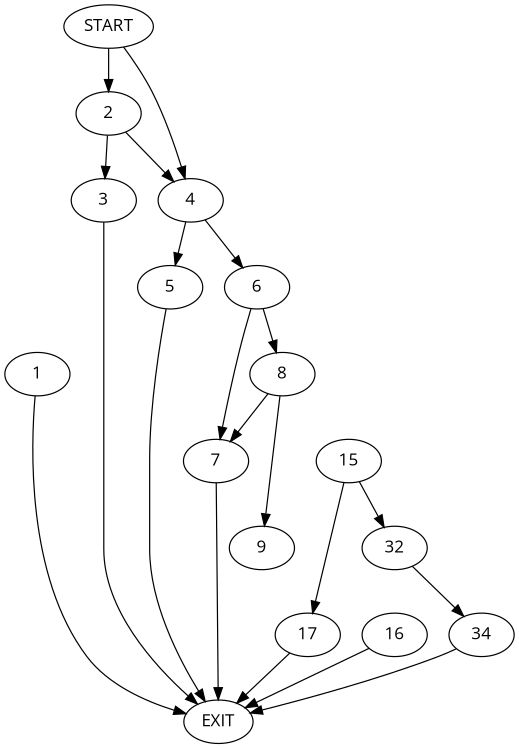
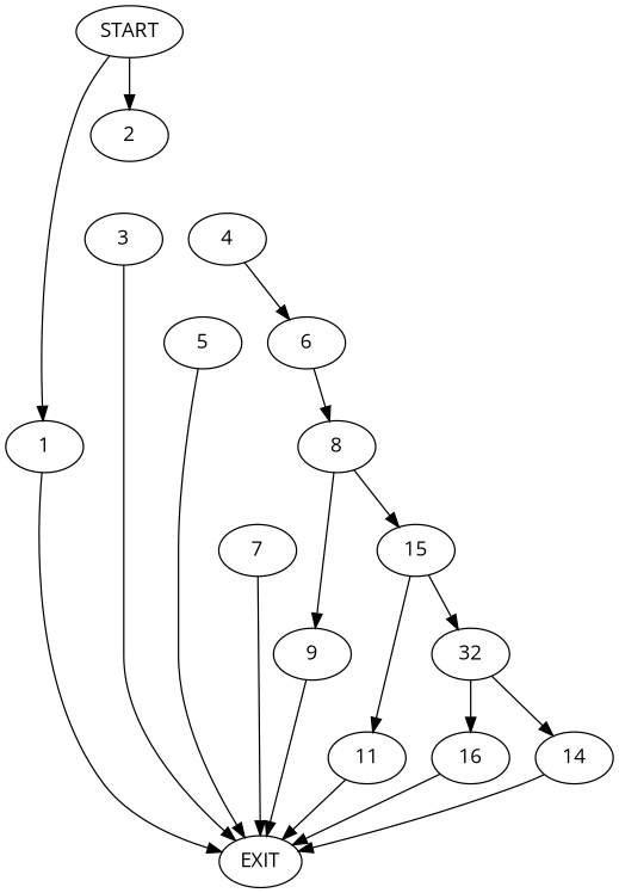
  digraph {
    fontname="Open Sans"
    node [fontname="Open Sans"]
    edge [fontname="Open Sans"]
    n1 [label=START]
    1
    2
    n4 [label=EXIT]
    3
    4
    5
    6
    7
    8
    9
    n12 [label=15]
-   11 [label=17]
+   11
    n14 [label=32]
    n15 [label=16]
-   14 [label=34]
-   n1 -> 4
+   14
+   n1 -> 1
    n1 -> 2
    1 -> n4
-   2 -> 3
-   2 -> 4
    3 -> n4
-   4 -> 5
    4 -> 6
    5 -> n4
-   6 -> 7
    6 -> 8
    7 -> n4
    8 -> 9
-   8 -> 7
+   8 -> n12
+   9 -> n4
    n12 -> 11
    n12 -> n14
    11 -> n4
+   n14 -> n15
    n14 -> 14
    n15 -> n4
    14 -> n4
  }
